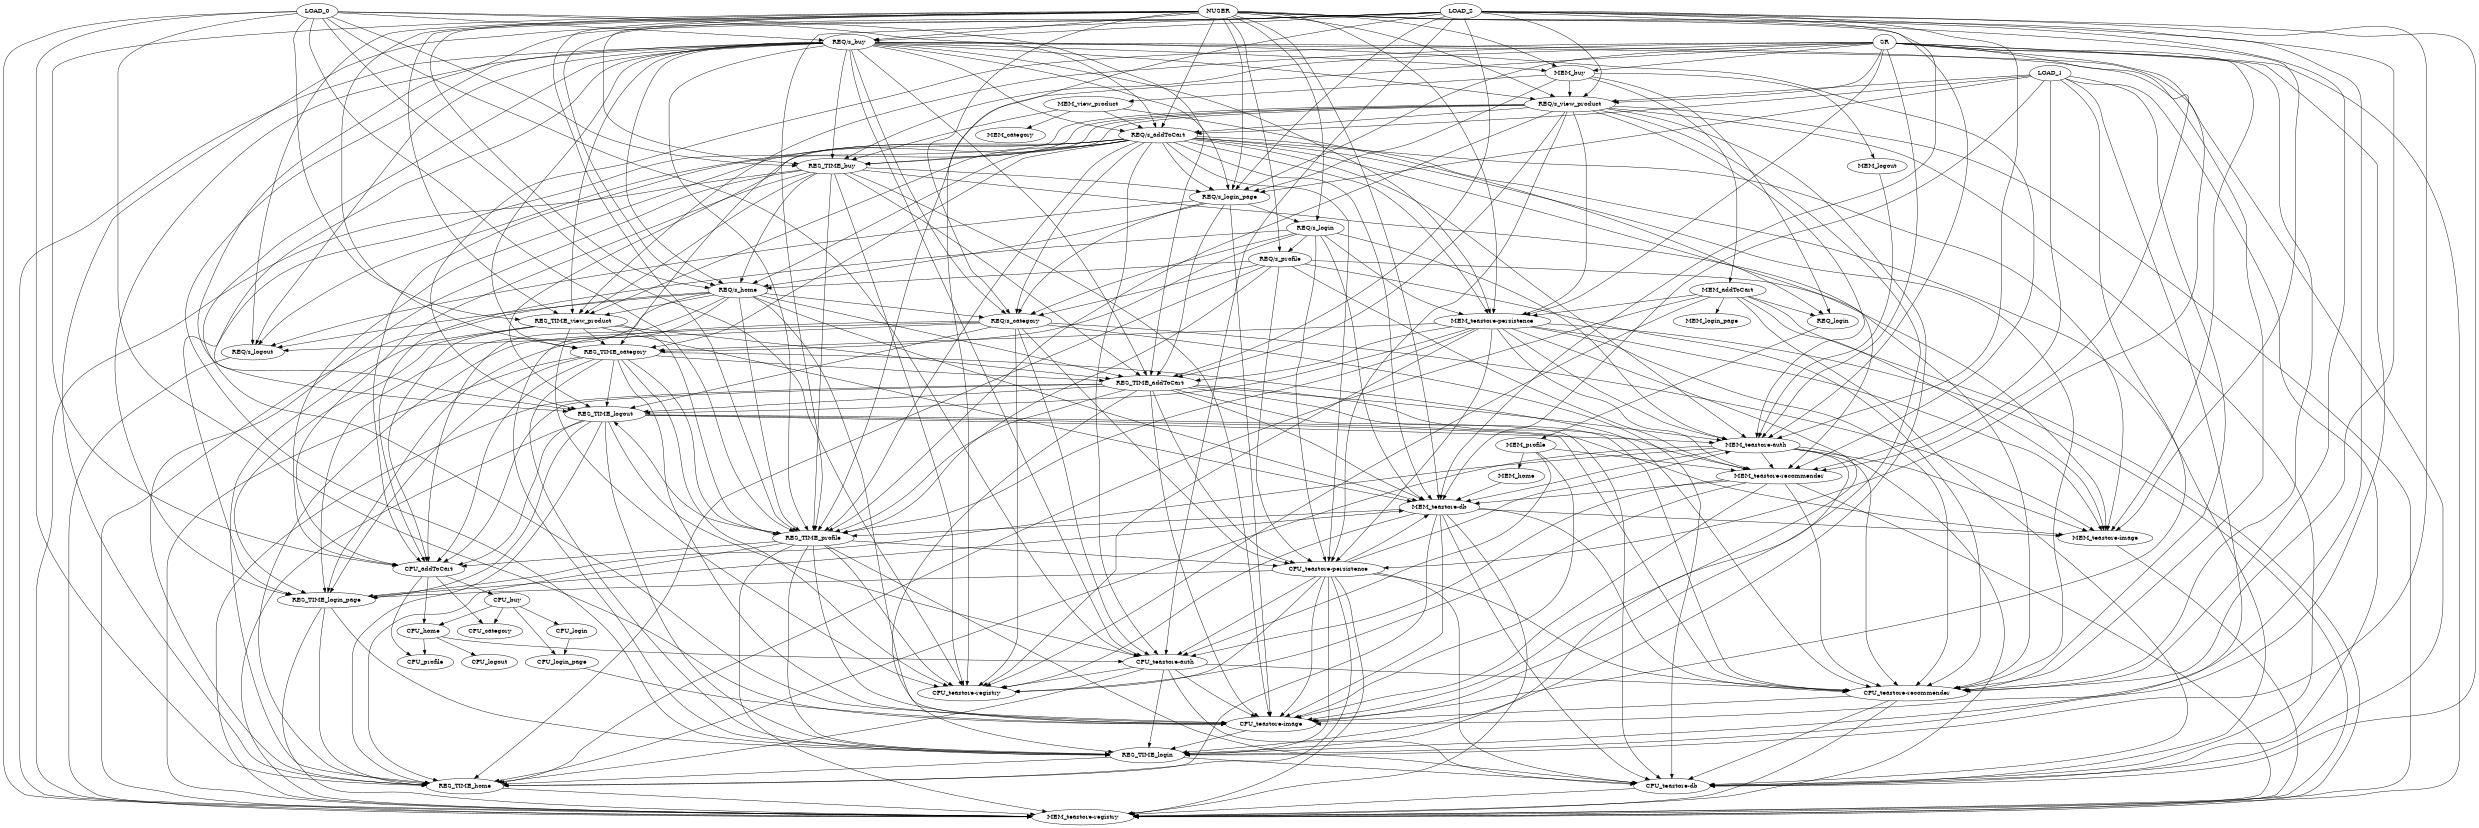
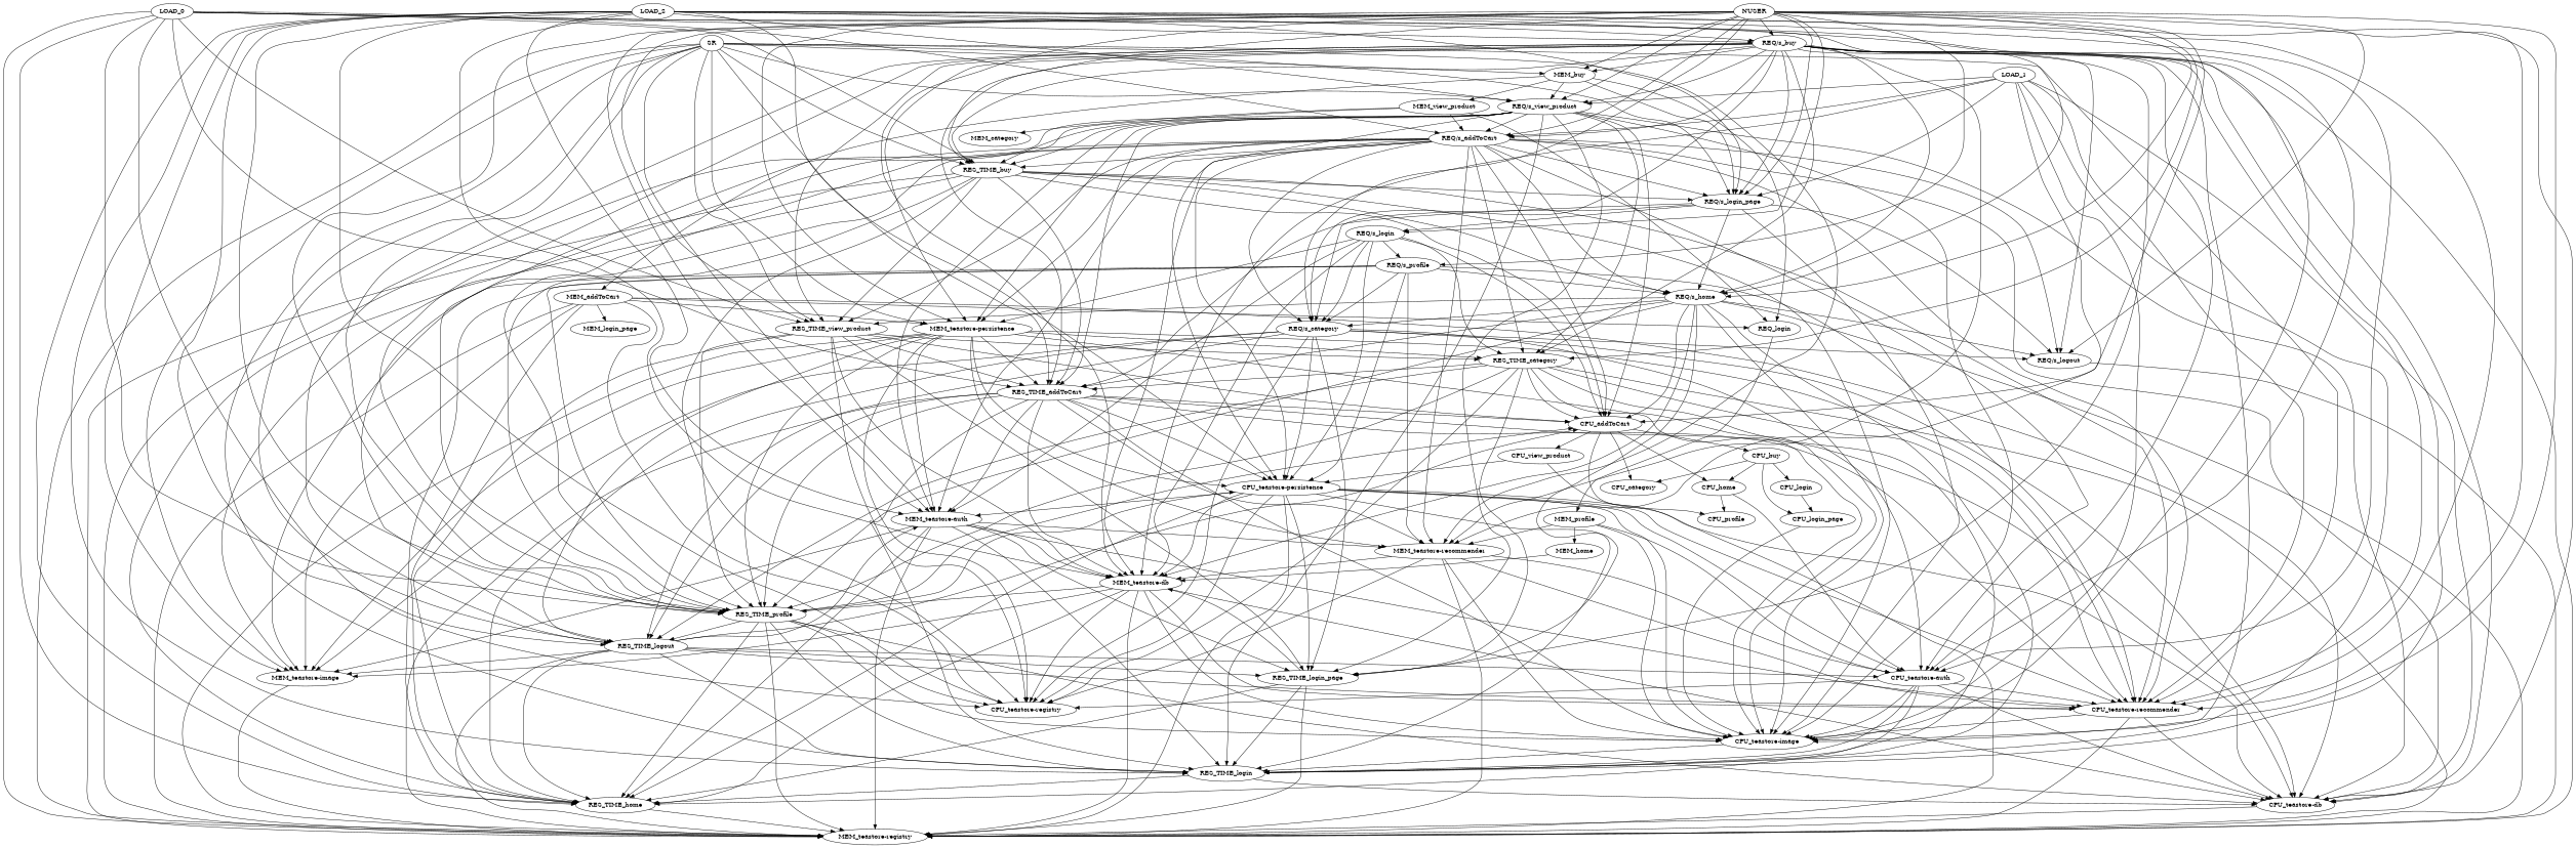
  strict digraph {
    NUSER
    "REQ/s_addToCart"
    CPU_addToCart
    "REQ/s_buy"
    RES_TIME_buy
    MEM_buy
    "REQ/s_category"
    RES_TIME_category
    "REQ/s_home"
    "REQ/s_login"
    "REQ/s_login_page"
    "REQ/s_logout"
    "REQ/s_profile"
    RES_TIME_profile
    "REQ/s_view_product"
    RES_TIME_view_product
    "MEM_teastore-auth"
    "MEM_teastore-db"
    "CPU_teastore-image"
    "MEM_teastore-persistence"
    "CPU_teastore-recommender"
    "CPU_teastore-auth"
    "CPU_teastore-db"
    "MEM_teastore-recommender"
    RES_TIME_logout
    "MEM_teastore-image"
    "CPU_teastore-persistence"
    CPU_buy
    CPU_category
    CPU_home
    CPU_profile
+   CPU_view_product
    RES_TIME_addToCart
    "MEM_teastore-registry"
    RES_TIME_login
    RES_TIME_login_page
    RES_TIME_home
    "CPU_teastore-registry"
    MEM_addToCart
    n40 [label=REQ_login]
-   MEM_logout
    MEM_view_product
    CPU_login
    CPU_login_page
-   CPU_logout
    MEM_login_page
    MEM_profile
    MEM_category
    LOAD_0
    LOAD_1
    LOAD_2
    SR
    MEM_home
    NUSER -> "REQ/s_addToCart"
    NUSER -> CPU_addToCart
    NUSER -> "REQ/s_buy"
    NUSER -> RES_TIME_buy
    NUSER -> MEM_buy
    NUSER -> "REQ/s_category"
    NUSER -> RES_TIME_category
    NUSER -> "REQ/s_home"
    NUSER -> "REQ/s_login"
    NUSER -> "REQ/s_login_page"
    NUSER -> "REQ/s_logout"
    NUSER -> "REQ/s_profile"
    NUSER -> RES_TIME_profile
    NUSER -> "REQ/s_view_product"
    NUSER -> RES_TIME_view_product
    NUSER -> "MEM_teastore-auth"
    NUSER -> "MEM_teastore-db"
    NUSER -> "CPU_teastore-image"
    NUSER -> "MEM_teastore-persistence"
    NUSER -> "CPU_teastore-recommender"
    "REQ/s_addToCart" -> CPU_addToCart
    "REQ/s_addToCart" -> RES_TIME_buy
    "REQ/s_addToCart" -> "REQ/s_category"
    "REQ/s_addToCart" -> RES_TIME_category
    "REQ/s_addToCart" -> "REQ/s_home"
    "REQ/s_addToCart" -> "REQ/s_login_page"
    "REQ/s_addToCart" -> "REQ/s_logout"
    "REQ/s_addToCart" -> RES_TIME_profile
    "REQ/s_addToCart" -> RES_TIME_view_product
    "REQ/s_addToCart" -> "MEM_teastore-auth"
    "REQ/s_addToCart" -> "MEM_teastore-db"
    "REQ/s_addToCart" -> "MEM_teastore-persistence"
    "REQ/s_addToCart" -> "CPU_teastore-recommender"
    "REQ/s_addToCart" -> "CPU_teastore-auth"
    "REQ/s_addToCart" -> "CPU_teastore-db"
    "REQ/s_addToCart" -> "MEM_teastore-recommender"
    "REQ/s_addToCart" -> RES_TIME_logout
    "REQ/s_addToCart" -> "MEM_teastore-image"
    "REQ/s_addToCart" -> "CPU_teastore-persistence"
    CPU_addToCart -> CPU_buy
    CPU_addToCart -> CPU_category
    CPU_addToCart -> CPU_home
    CPU_addToCart -> CPU_profile
+   CPU_addToCart -> CPU_view_product
    "REQ/s_buy" -> "REQ/s_addToCart"
    "REQ/s_buy" -> RES_TIME_buy
    "REQ/s_buy" -> MEM_buy
    "REQ/s_buy" -> "REQ/s_category"
    "REQ/s_buy" -> RES_TIME_category
    "REQ/s_buy" -> "REQ/s_home"
    "REQ/s_buy" -> "REQ/s_login_page"
    "REQ/s_buy" -> "REQ/s_logout"
    "REQ/s_buy" -> RES_TIME_profile
    "REQ/s_buy" -> "REQ/s_view_product"
    "REQ/s_buy" -> RES_TIME_view_product
    "REQ/s_buy" -> "CPU_teastore-image"
    "REQ/s_buy" -> "MEM_teastore-persistence"
    "REQ/s_buy" -> "CPU_teastore-recommender"
    "REQ/s_buy" -> "CPU_teastore-auth"
    "REQ/s_buy" -> "CPU_teastore-db"
    "REQ/s_buy" -> "MEM_teastore-recommender"
    "REQ/s_buy" -> RES_TIME_logout
    "REQ/s_buy" -> RES_TIME_addToCart
    "REQ/s_buy" -> "MEM_teastore-registry"
    "REQ/s_buy" -> RES_TIME_login
    "REQ/s_buy" -> RES_TIME_login_page
    RES_TIME_buy -> CPU_addToCart
    RES_TIME_buy -> "REQ/s_home"
    RES_TIME_buy -> "REQ/s_login_page"
    RES_TIME_buy -> RES_TIME_profile
    RES_TIME_buy -> RES_TIME_view_product
    RES_TIME_buy -> "CPU_teastore-image"
    RES_TIME_buy -> "CPU_teastore-recommender"
    RES_TIME_buy -> RES_TIME_addToCart
    RES_TIME_buy -> "MEM_teastore-registry"
    RES_TIME_buy -> RES_TIME_home
    RES_TIME_buy -> "CPU_teastore-registry"
    MEM_buy -> "REQ/s_login_page"
    MEM_buy -> "REQ/s_view_product"
    MEM_buy -> MEM_addToCart
    MEM_buy -> n40
-   MEM_buy -> MEM_logout
    MEM_buy -> MEM_view_product
    "REQ/s_category" -> "REQ/s_logout"
    "REQ/s_category" -> "CPU_teastore-auth"
    "REQ/s_category" -> "CPU_teastore-db"
    "REQ/s_category" -> RES_TIME_logout
    "REQ/s_category" -> "MEM_teastore-image"
    "REQ/s_category" -> "CPU_teastore-persistence"
    "REQ/s_category" -> RES_TIME_login_page
    "REQ/s_category" -> RES_TIME_home
    "REQ/s_category" -> "CPU_teastore-registry"
    RES_TIME_category -> CPU_addToCart
    RES_TIME_category -> RES_TIME_profile
    RES_TIME_category -> "CPU_teastore-image"
    RES_TIME_category -> "CPU_teastore-recommender"
    RES_TIME_category -> RES_TIME_logout
    RES_TIME_category -> RES_TIME_addToCart
    RES_TIME_category -> "MEM_teastore-registry"
    RES_TIME_category -> RES_TIME_login
    RES_TIME_category -> RES_TIME_login_page
    RES_TIME_category -> "CPU_teastore-registry"
    "REQ/s_home" -> CPU_addToCart
    "REQ/s_home" -> "REQ/s_category"
    "REQ/s_home" -> "REQ/s_logout"
    "REQ/s_home" -> RES_TIME_profile
    "REQ/s_home" -> RES_TIME_view_product
    "REQ/s_home" -> "MEM_teastore-db"
    "REQ/s_home" -> "CPU_teastore-image"
    "REQ/s_home" -> RES_TIME_addToCart
    "REQ/s_home" -> "MEM_teastore-registry"
    "REQ/s_home" -> RES_TIME_login
    "REQ/s_home" -> RES_TIME_login_page
    "REQ/s_login" -> CPU_addToCart
    "REQ/s_login" -> "REQ/s_category"
    "REQ/s_login" -> RES_TIME_category
    "REQ/s_login" -> "REQ/s_profile"
    "REQ/s_login" -> "MEM_teastore-auth"
    "REQ/s_login" -> "MEM_teastore-db"
    "REQ/s_login" -> "MEM_teastore-persistence"
    "REQ/s_login" -> "CPU_teastore-persistence"
    "REQ/s_login_page" -> "REQ/s_category"
    "REQ/s_login_page" -> "REQ/s_home"
    "REQ/s_login_page" -> "REQ/s_login"
    "REQ/s_login_page" -> "REQ/s_logout"
    "REQ/s_login_page" -> "CPU_teastore-image"
    "REQ/s_login_page" -> RES_TIME_addToCart
    "REQ/s_logout" -> "MEM_teastore-registry"
    "REQ/s_profile" -> "REQ/s_category"
    "REQ/s_profile" -> "REQ/s_home"
    "REQ/s_profile" -> RES_TIME_profile
    "REQ/s_profile" -> "CPU_teastore-recommender"
    "REQ/s_profile" -> "MEM_teastore-recommender"
    "REQ/s_profile" -> "MEM_teastore-image"
    "REQ/s_profile" -> "CPU_teastore-persistence"
    "REQ/s_profile" -> RES_TIME_home
    RES_TIME_profile -> CPU_addToCart
    RES_TIME_profile -> "CPU_teastore-image"
    RES_TIME_profile -> "CPU_teastore-db"
    RES_TIME_profile -> RES_TIME_logout
    RES_TIME_profile -> "CPU_teastore-persistence"
    RES_TIME_profile -> "MEM_teastore-registry"
    RES_TIME_profile -> RES_TIME_login
    RES_TIME_profile -> RES_TIME_home
    RES_TIME_profile -> "CPU_teastore-registry"
    "REQ/s_view_product" -> "REQ/s_addToCart"
    "REQ/s_view_product" -> CPU_addToCart
    "REQ/s_view_product" -> RES_TIME_buy
    "REQ/s_view_product" -> RES_TIME_category
    "REQ/s_view_product" -> RES_TIME_profile
    "REQ/s_view_product" -> "MEM_teastore-auth"
    "REQ/s_view_product" -> "CPU_teastore-image"
    "REQ/s_view_product" -> "MEM_teastore-persistence"
    "REQ/s_view_product" -> "CPU_teastore-db"
    "REQ/s_view_product" -> "CPU_teastore-persistence"
    "REQ/s_view_product" -> RES_TIME_addToCart
    "REQ/s_view_product" -> "MEM_teastore-registry"
    "REQ/s_view_product" -> RES_TIME_login
    "REQ/s_view_product" -> RES_TIME_login_page
    RES_TIME_view_product -> CPU_addToCart
    RES_TIME_view_product -> RES_TIME_category
    RES_TIME_view_product -> RES_TIME_profile
    RES_TIME_view_product -> "MEM_teastore-db"
    RES_TIME_view_product -> RES_TIME_addToCart
    RES_TIME_view_product -> RES_TIME_login_page
    RES_TIME_view_product -> RES_TIME_home
    RES_TIME_view_product -> "CPU_teastore-registry"
    "MEM_teastore-auth" -> "MEM_teastore-db"
    "MEM_teastore-auth" -> "CPU_teastore-recommender"
    "MEM_teastore-auth" -> "MEM_teastore-recommender"
    "MEM_teastore-auth" -> "MEM_teastore-image"
    "MEM_teastore-auth" -> "MEM_teastore-registry"
    "MEM_teastore-auth" -> RES_TIME_login
    "MEM_teastore-auth" -> RES_TIME_login_page
    "MEM_teastore-auth" -> RES_TIME_home
    "MEM_teastore-db" -> RES_TIME_profile
    "MEM_teastore-db" -> "CPU_teastore-image"
    "MEM_teastore-db" -> "CPU_teastore-recommender"
    "MEM_teastore-db" -> "CPU_teastore-db"
    "MEM_teastore-db" -> "MEM_teastore-image"
    "MEM_teastore-db" -> "MEM_teastore-registry"
    "MEM_teastore-db" -> RES_TIME_home
    "MEM_teastore-db" -> "CPU_teastore-registry"
    "CPU_teastore-image" -> RES_TIME_login
    "MEM_teastore-persistence" -> RES_TIME_category
    "MEM_teastore-persistence" -> RES_TIME_profile
    "MEM_teastore-persistence" -> "MEM_teastore-auth"
    "MEM_teastore-persistence" -> "CPU_teastore-image"
    "MEM_teastore-persistence" -> "CPU_teastore-recommender"
    "MEM_teastore-persistence" -> "MEM_teastore-recommender"
    "MEM_teastore-persistence" -> RES_TIME_logout
    "MEM_teastore-persistence" -> "MEM_teastore-image"
    "MEM_teastore-persistence" -> "CPU_teastore-persistence"
    "MEM_teastore-persistence" -> RES_TIME_addToCart
    "MEM_teastore-persistence" -> "MEM_teastore-registry"
    "MEM_teastore-persistence" -> "CPU_teastore-registry"
    "CPU_teastore-recommender" -> "CPU_teastore-image"
    "CPU_teastore-recommender" -> "CPU_teastore-db"
    "CPU_teastore-recommender" -> "MEM_teastore-registry"
    "CPU_teastore-auth" -> "CPU_teastore-image"
    "CPU_teastore-auth" -> "CPU_teastore-recommender"
    "CPU_teastore-auth" -> "CPU_teastore-db"
    "CPU_teastore-auth" -> RES_TIME_login
    "CPU_teastore-auth" -> RES_TIME_home
    "CPU_teastore-auth" -> "CPU_teastore-registry"
    "CPU_teastore-db" -> "MEM_teastore-registry"
    "MEM_teastore-recommender" -> "MEM_teastore-db"
    "MEM_teastore-recommender" -> "CPU_teastore-image"
    "MEM_teastore-recommender" -> "CPU_teastore-recommender"
    "MEM_teastore-recommender" -> "CPU_teastore-auth"
    "MEM_teastore-recommender" -> "MEM_teastore-registry"
    "MEM_teastore-recommender" -> "CPU_teastore-registry"
    RES_TIME_logout -> CPU_addToCart
    RES_TIME_logout -> "MEM_teastore-auth"
    RES_TIME_logout -> "CPU_teastore-recommender"
    RES_TIME_logout -> "CPU_teastore-auth"
    RES_TIME_logout -> "MEM_teastore-image"
    RES_TIME_logout -> "MEM_teastore-registry"
    RES_TIME_logout -> RES_TIME_login
    RES_TIME_logout -> RES_TIME_login_page
    RES_TIME_logout -> RES_TIME_home
    "MEM_teastore-image" -> "MEM_teastore-registry"
    "CPU_teastore-persistence" -> "MEM_teastore-auth"
    "CPU_teastore-persistence" -> "MEM_teastore-db"
    "CPU_teastore-persistence" -> "CPU_teastore-image"
    "CPU_teastore-persistence" -> "CPU_teastore-recommender"
    "CPU_teastore-persistence" -> "CPU_teastore-auth"
    "CPU_teastore-persistence" -> "CPU_teastore-db"
    "CPU_teastore-persistence" -> "MEM_teastore-registry"
    "CPU_teastore-persistence" -> RES_TIME_login
    "CPU_teastore-persistence" -> RES_TIME_login_page
    "CPU_teastore-persistence" -> RES_TIME_home
    "CPU_teastore-persistence" -> "CPU_teastore-registry"
    CPU_buy -> CPU_category
    CPU_buy -> CPU_home
    CPU_buy -> CPU_login
    CPU_buy -> CPU_login_page
    CPU_home -> "CPU_teastore-auth"
    CPU_home -> CPU_profile
-   CPU_home -> CPU_logout
+   CPU_view_product -> "CPU_teastore-persistence"
+   CPU_view_product -> "MEM_teastore-registry"
    RES_TIME_addToCart -> CPU_addToCart
    RES_TIME_addToCart -> RES_TIME_profile
    RES_TIME_addToCart -> "MEM_teastore-auth"
    RES_TIME_addToCart -> "MEM_teastore-db"
    RES_TIME_addToCart -> "CPU_teastore-image"
    RES_TIME_addToCart -> "CPU_teastore-recommender"
    RES_TIME_addToCart -> "CPU_teastore-db"
    RES_TIME_addToCart -> "MEM_teastore-recommender"
    RES_TIME_addToCart -> RES_TIME_logout
    RES_TIME_addToCart -> "CPU_teastore-persistence"
    RES_TIME_addToCart -> "MEM_teastore-registry"
    RES_TIME_addToCart -> RES_TIME_login
    RES_TIME_login -> "CPU_teastore-db"
    RES_TIME_login -> RES_TIME_home
    RES_TIME_login_page -> "MEM_teastore-db"
    RES_TIME_login_page -> "MEM_teastore-registry"
    RES_TIME_login_page -> RES_TIME_login
    RES_TIME_login_page -> RES_TIME_home
    RES_TIME_home -> "MEM_teastore-registry"
    MEM_addToCart -> "MEM_teastore-persistence"
    MEM_addToCart -> "CPU_teastore-db"
    MEM_addToCart -> "MEM_teastore-image"
    MEM_addToCart -> "MEM_teastore-registry"
    MEM_addToCart -> RES_TIME_home
    MEM_addToCart -> "CPU_teastore-registry"
    MEM_addToCart -> n40
    MEM_addToCart -> MEM_login_page
    n40 -> MEM_profile
-   MEM_logout -> "MEM_teastore-auth"
    MEM_view_product -> "REQ/s_addToCart"
    MEM_view_product -> RES_TIME_buy
    MEM_view_product -> n40
    MEM_view_product -> MEM_category
    CPU_login -> CPU_login_page
    CPU_login_page -> "CPU_teastore-image"
    MEM_profile -> "CPU_teastore-image"
    MEM_profile -> "CPU_teastore-auth"
    MEM_profile -> "MEM_teastore-recommender"
    MEM_profile -> MEM_home
    LOAD_0 -> "REQ/s_addToCart"
    LOAD_0 -> "REQ/s_buy"
    LOAD_0 -> RES_TIME_buy
    LOAD_0 -> RES_TIME_profile
    LOAD_0 -> RES_TIME_view_product
    LOAD_0 -> "CPU_teastore-image"
    LOAD_0 -> "CPU_teastore-auth"
    LOAD_0 -> RES_TIME_addToCart
    LOAD_0 -> "MEM_teastore-registry"
    LOAD_0 -> RES_TIME_home
    LOAD_0 -> "CPU_teastore-registry"
    LOAD_1 -> "REQ/s_addToCart"
    LOAD_1 -> "REQ/s_login_page"
    LOAD_1 -> "REQ/s_view_product"
    LOAD_1 -> "MEM_teastore-db"
    LOAD_1 -> "CPU_teastore-image"
    LOAD_1 -> "CPU_teastore-recommender"
    LOAD_1 -> "CPU_teastore-db"
    LOAD_1 -> "MEM_teastore-recommender"
    LOAD_1 -> RES_TIME_login
    LOAD_2 -> "REQ/s_buy"
    LOAD_2 -> "REQ/s_home"
    LOAD_2 -> "REQ/s_login_page"
    LOAD_2 -> RES_TIME_profile
    LOAD_2 -> "REQ/s_view_product"
    LOAD_2 -> "MEM_teastore-auth"
    LOAD_2 -> "MEM_teastore-db"
    LOAD_2 -> "CPU_teastore-recommender"
    LOAD_2 -> "CPU_teastore-auth"
    LOAD_2 -> "CPU_teastore-db"
    LOAD_2 -> RES_TIME_logout
    LOAD_2 -> "MEM_teastore-image"
    LOAD_2 -> RES_TIME_addToCart
    LOAD_2 -> RES_TIME_login
    LOAD_2 -> RES_TIME_home
    LOAD_2 -> "CPU_teastore-registry"
    SR -> RES_TIME_buy
    SR -> MEM_buy
    SR -> "REQ/s_login_page"
    SR -> RES_TIME_profile
    SR -> "REQ/s_view_product"
    SR -> RES_TIME_view_product
    SR -> "MEM_teastore-auth"
    SR -> "MEM_teastore-persistence"
    SR -> "CPU_teastore-recommender"
    SR -> "MEM_teastore-recommender"
    SR -> RES_TIME_logout
    SR -> "MEM_teastore-image"
    SR -> "CPU_teastore-persistence"
    SR -> "MEM_teastore-registry"
    SR -> RES_TIME_login
    MEM_home -> "MEM_teastore-db"
  }
